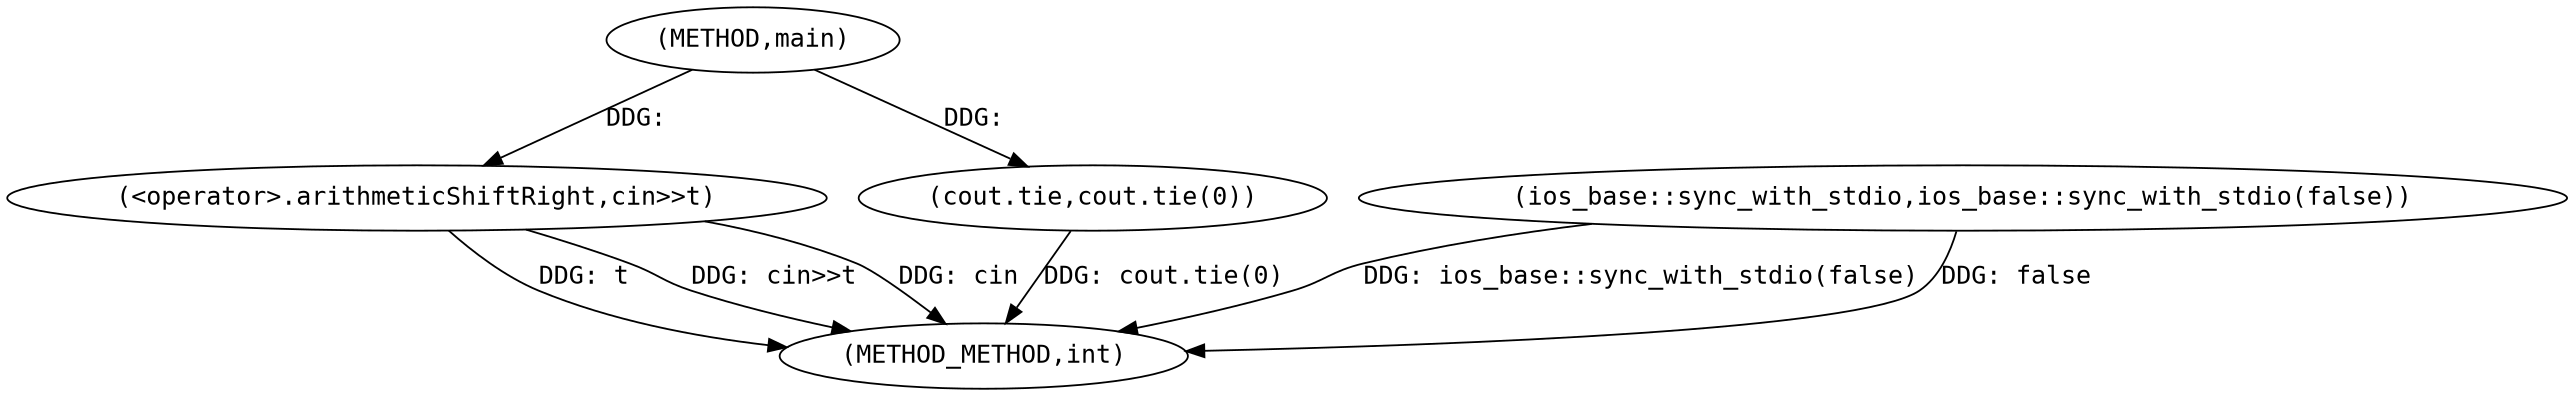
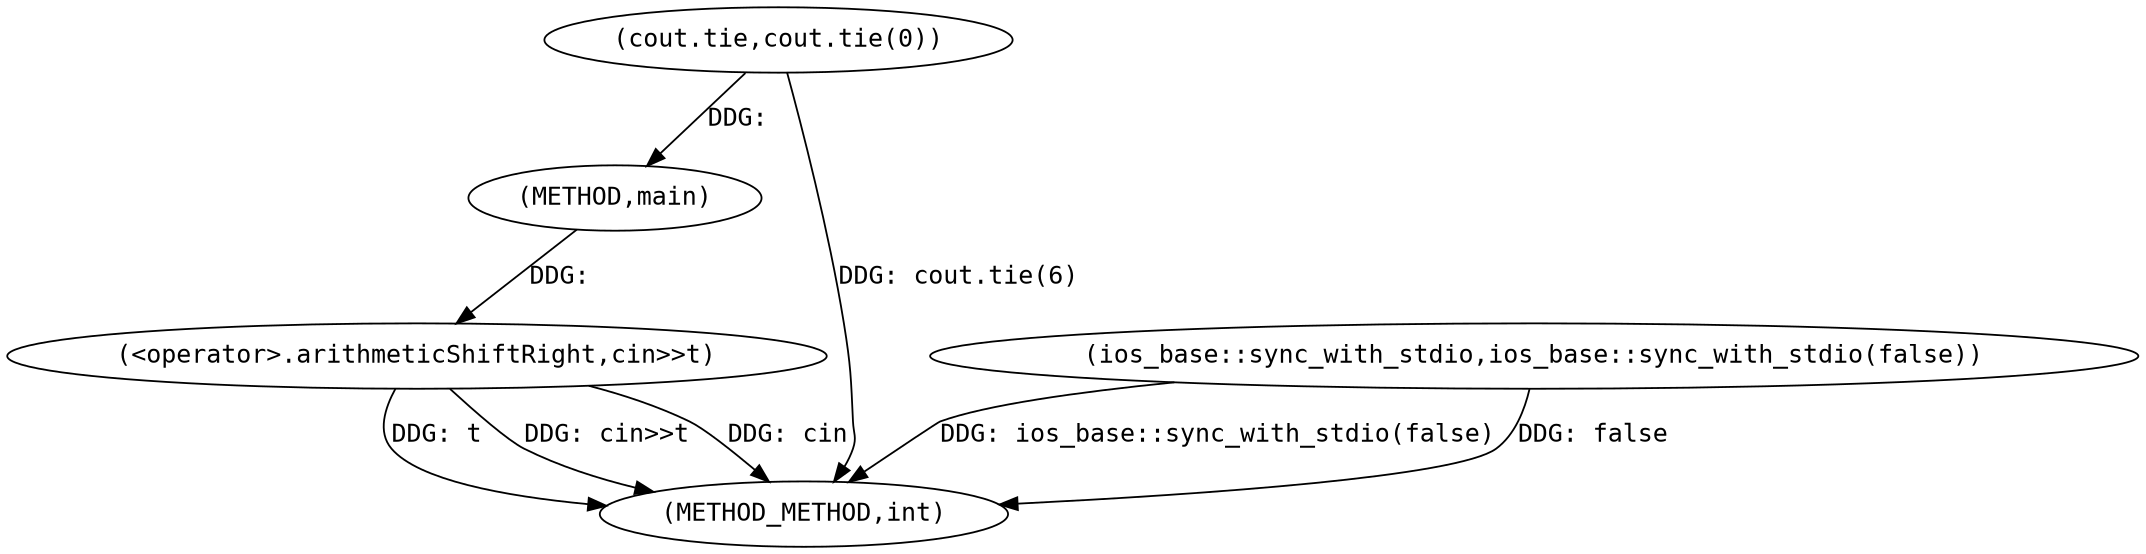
  digraph {
    fontname="DejaVu Sans Mono"
    node [fontname="DejaVu Sans Mono"]
    edge [fontname="DejaVu Sans Mono"]
    n1 [label="(METHOD,main)"]
    n2 [label="(<operator>.arithmeticShiftRight,cin>>t)"]
    n3 [label="(cout.tie,cout.tie(0))"]
    n4 [label="(METHOD_METHOD,int)"]
    n5 [label="(ios_base::sync_with_stdio,ios_base::sync_with_stdio(false))"]
    n1 -> n2 [label="DDG: "]
-   n1 -> n3 [label="DDG: "]
+   n3 -> n1 [label="DDG: "]
    n2 -> n4 [label="DDG: t"]
    n2 -> n4 [label="DDG: cin>>t"]
    n2 -> n4 [label="DDG: cin"]
-   n3 -> n4 [label="DDG: cout.tie(0)"]
+   n3 -> n4 [label="DDG: cout.tie(6)"]
    n5 -> n4 [label="DDG: ios_base::sync_with_stdio(false)"]
    n5 -> n4 [label="DDG: false"]
  }
